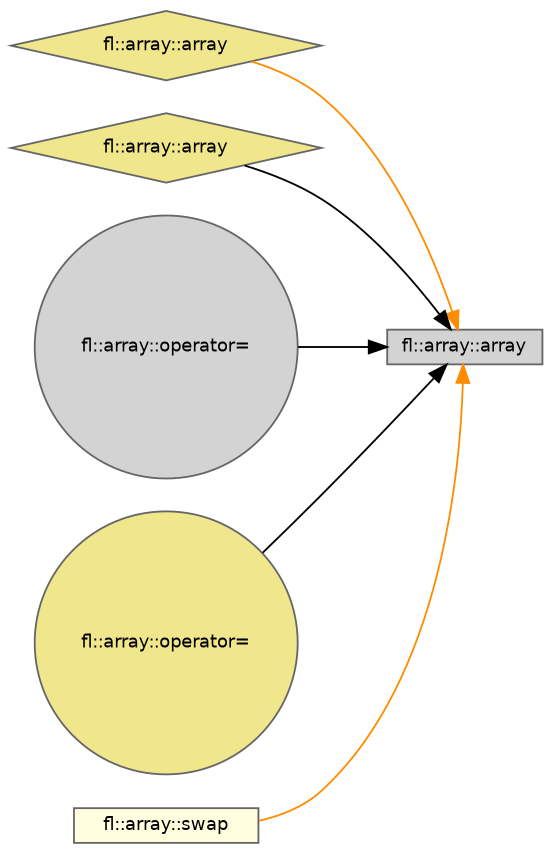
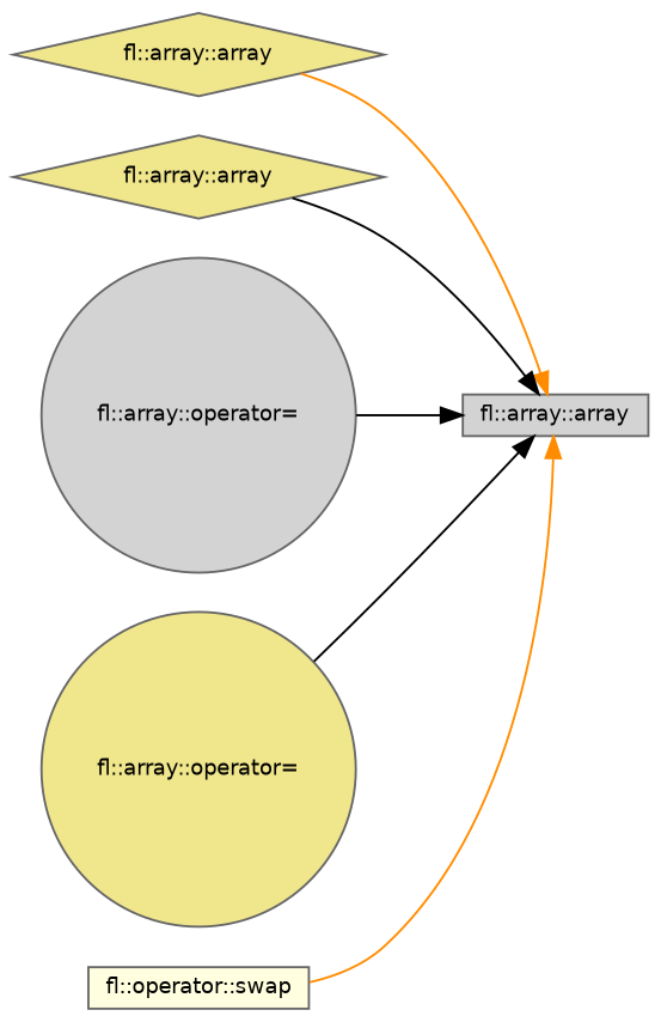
  digraph {
    rankdir=RL
    node [color=grey40 fillcolor=khaki fontname=Helvetica fontsize=10 shape=box style=filled]
    edge [color=black dir=back fontname=Helvetica fontsize=10 labelfontname=Helvetica labelfontsize=10 style=solid]
    n1 [color=gray40 fillcolor=lightgrey fontcolor=black height=0.2 label="fl::array::array" width=0.4]
    n2 [height=0.2 label="fl::array::array" shape=diamond width=0.4]
    n3 [height=0.2 label="fl::array::array" shape=diamond width=0.4]
    n4 [fillcolor=lightgrey height=0.2 label="fl::array::operator=" shape=circle width=0.4]
    n5 [height=0.2 label="fl::array::operator=" shape=circle width=0.4]
-   n6 [fillcolor=lightyellow height=0.2 label="fl::array::swap" width=0.4]
+   n6 [fillcolor=lightyellow height=0.2 label="fl::operator::swap" width=0.4]
    n1 -> n2 [color=darkorange]
    n1 -> n3
    n1 -> n4
    n1 -> n5
    n1 -> n6 [color=darkorange]
  }
